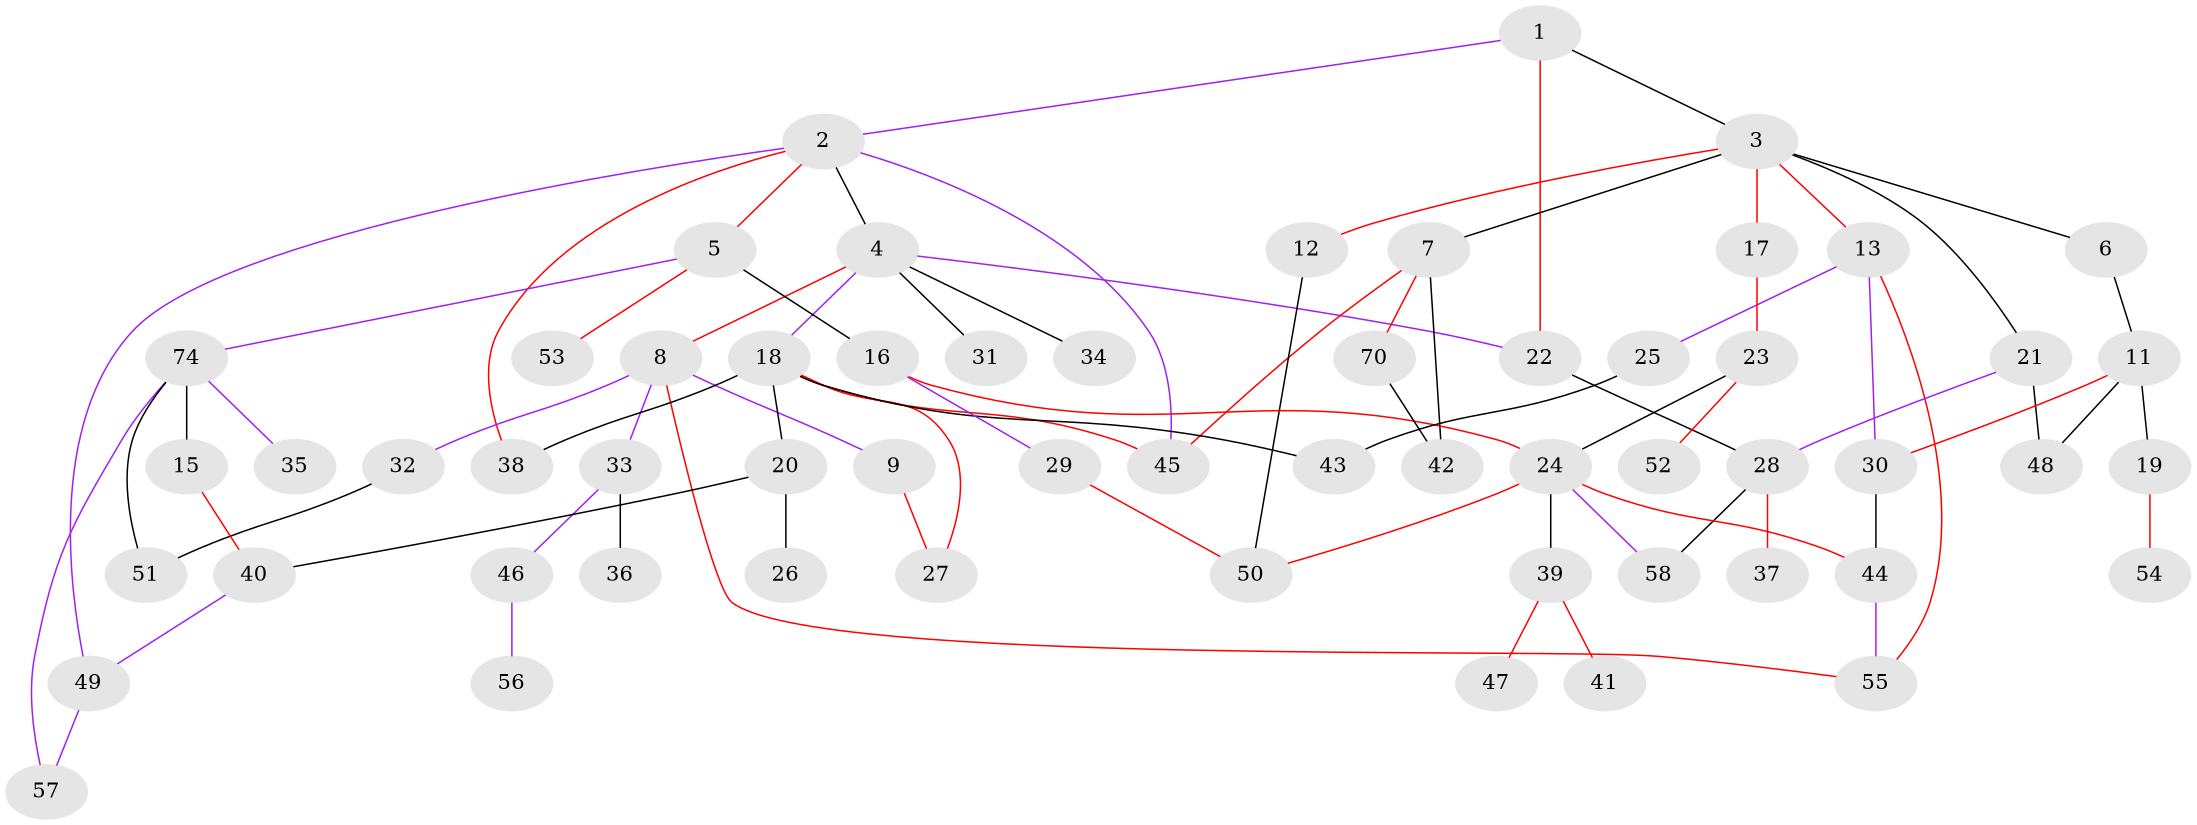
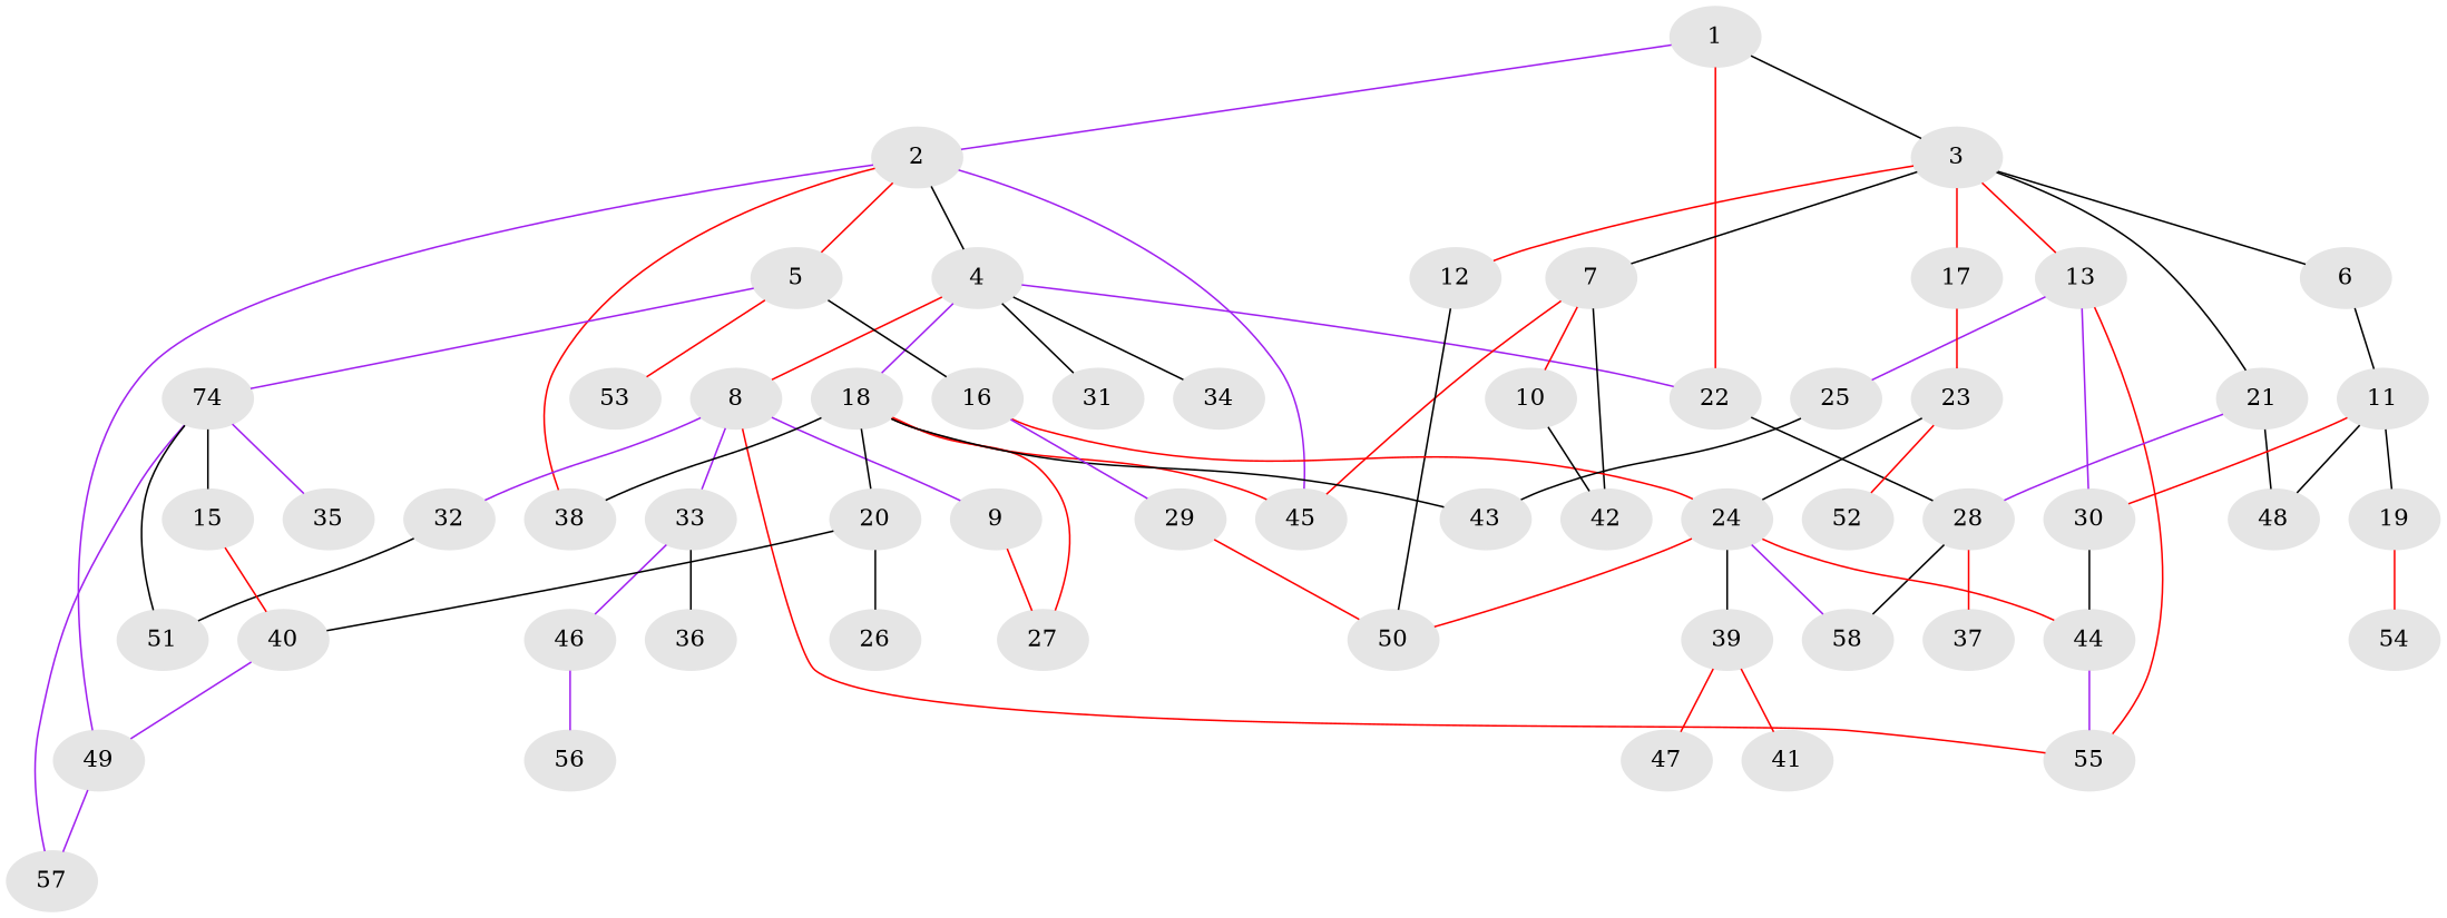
  graph {
    node [color=gray90 style=filled]
    edge [color=black]
    1
    2
    3
    22
    4
    5
    38
    45
    49
    6
    7
    12
    13
    17
    21
    28
    8
    18
    31
    34
    n21 [label=74]
    16
    53
    57
    11
-   10 [label=70]
+   10
    42
    50
    25
    55
    30
    23
    48
    9
    32
    33
    27
    20
    43
    15
    35
    51
    24
    29
    19
    36
    46
    54
    44
    40
    39
    58
    52
    26
    37
    41
    47
    56
    1 -- 2 [color=purple]
    1 -- 3
    1 -- 22 [color=red]
    2 -- 4
    2 -- 5 [color=red]
    2 -- 38 [color=red]
    2 -- 45 [color=purple]
    2 -- 49 [color=purple]
    3 -- 6
    3 -- 7
    3 -- 12 [color=red]
    3 -- 13 [color=red]
    3 -- 17 [color=red]
    3 -- 21
    22 -- 28
    4 -- 22 [color=purple]
    4 -- 8 [color=red]
    4 -- 18 [color=purple]
    4 -- 31
    4 -- 34
    5 -- n21 [color=purple]
    5 -- 16
    5 -- 53 [color=red]
    49 -- 57 [color=purple]
    6 -- 11
    7 -- 45 [color=red]
    7 -- 10 [color=red]
    7 -- 42
    12 -- 50
    13 -- 25 [color=purple]
    13 -- 55 [color=red]
    13 -- 30 [color=purple]
    17 -- 23 [color=red]
    21 -- 28 [color=purple]
    21 -- 48
    28 -- 58
    28 -- 37 [color=red]
    8 -- 55 [color=red]
    8 -- 9 [color=purple]
    8 -- 32 [color=purple]
    8 -- 33 [color=purple]
    18 -- 38
    18 -- 45 [color=red]
    18 -- 27 [color=red]
    18 -- 20
    18 -- 43
    n21 -- 57 [color=purple]
    n21 -- 15
    n21 -- 35 [color=purple]
    n21 -- 51
    16 -- 24 [color=red]
    16 -- 29 [color=purple]
    11 -- 30 [color=red]
    11 -- 48
    11 -- 19
    10 -- 42
    25 -- 43
    30 -- 44
    23 -- 24
    23 -- 52 [color=red]
    9 -- 27 [color=red]
    32 -- 51
    33 -- 36
    33 -- 46 [color=purple]
    20 -- 40
    20 -- 26
    15 -- 40 [color=red]
    24 -- 50 [color=red]
    24 -- 44 [color=red]
    24 -- 39
    24 -- 58 [color=purple]
    29 -- 50 [color=red]
    19 -- 54 [color=red]
    46 -- 56 [color=purple]
    44 -- 55 [color=purple]
    40 -- 49 [color=purple]
    39 -- 41 [color=red]
    39 -- 47 [color=red]
  }
